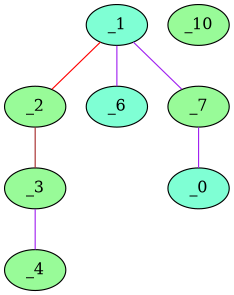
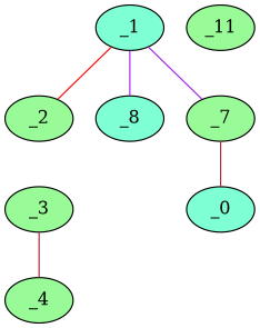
  graph {
    node [charge=0 chem=1 fillcolor=palegreen style=filled symbol="C  " x=4.5981 y=0.25]
    edge [color=purple valence=1]
    _1 [chem=4 fillcolor=aquamarine symbol="N  "]
    _2 [x=5.4641 y=0.75]
-   _6 [fillcolor=aquamarine y=-0.75]
+   _6 [fillcolor=aquamarine y=-0.75 label=_8]
    _7 [x=3.7321 y=0.75]
    _3 [x=6.3301]
    n6 [fillcolor=aquamarine label=_0 x=2.866]
    _4 [x=7.1962 y=0.75]
-   _11 [chem=7 symbol="Cl " x=9.1962 y=0 label=_10]
+   _11 [chem=7 symbol="Cl " x=9.1962 y=0]
    _1 -- _2 [color=red]
    _1 -- _6
    _1 -- _7
-   _2 -- _3 [color=brown]
-   _7 -- n6
-   _3 -- _4
+   _7 -- n6 [color=brown]
+   _3 -- _4 [color=brown]
  }
